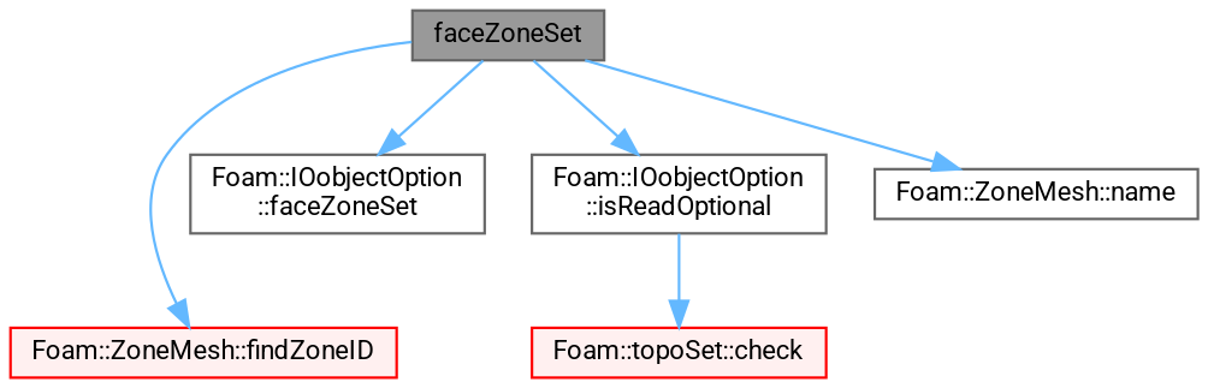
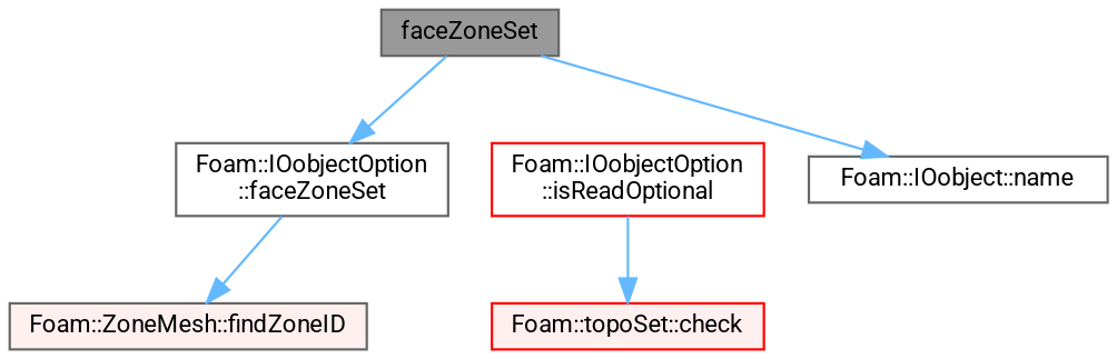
  digraph {
    fontname=Roboto
    rankdir=TB
    node [color=grey40 fillcolor=white fontname=Roboto fontsize=10 shape=box style=filled]
    edge [color=steelblue1 fontname=Roboto fontsize=10 labelfontname=Helvetica labelfontsize=10 style=solid]
    n1 [color=gray40 fillcolor=grey60 fontcolor=black height=0.2 label=faceZoneSet width=0.4]
-   n2 [color=red fillcolor="#FFF0F0" height=0.2 label="Foam::ZoneMesh::findZoneID" width=0.4]
-   n3 [height=0.2 label="Foam::IOobjectOption\l::isReadOptional" width=0.4]
+   n2 [fillcolor="#FFF0F0" height=0.2 label="Foam::ZoneMesh::findZoneID" width=0.4]
+   n3 [color=red height=0.2 label="Foam::IOobjectOption\l::isReadOptional" width=0.4]
    n4 [height=0.2 label="Foam::IOobjectOption\l::faceZoneSet" width=0.4]
-   n5 [height=0.2 label="Foam::ZoneMesh::name" width=0.4]
+   n5 [height=0.2 label="Foam::IOobject::name" width=0.4]
    n6 [color=red fillcolor="#FFF0F0" height=0.2 label="Foam::topoSet::check" width=0.4]
-   n1 -> n2
-   n1 -> n3
+   n4 -> n2
    n1 -> n4
    n1 -> n5
    n3 -> n6
  }
